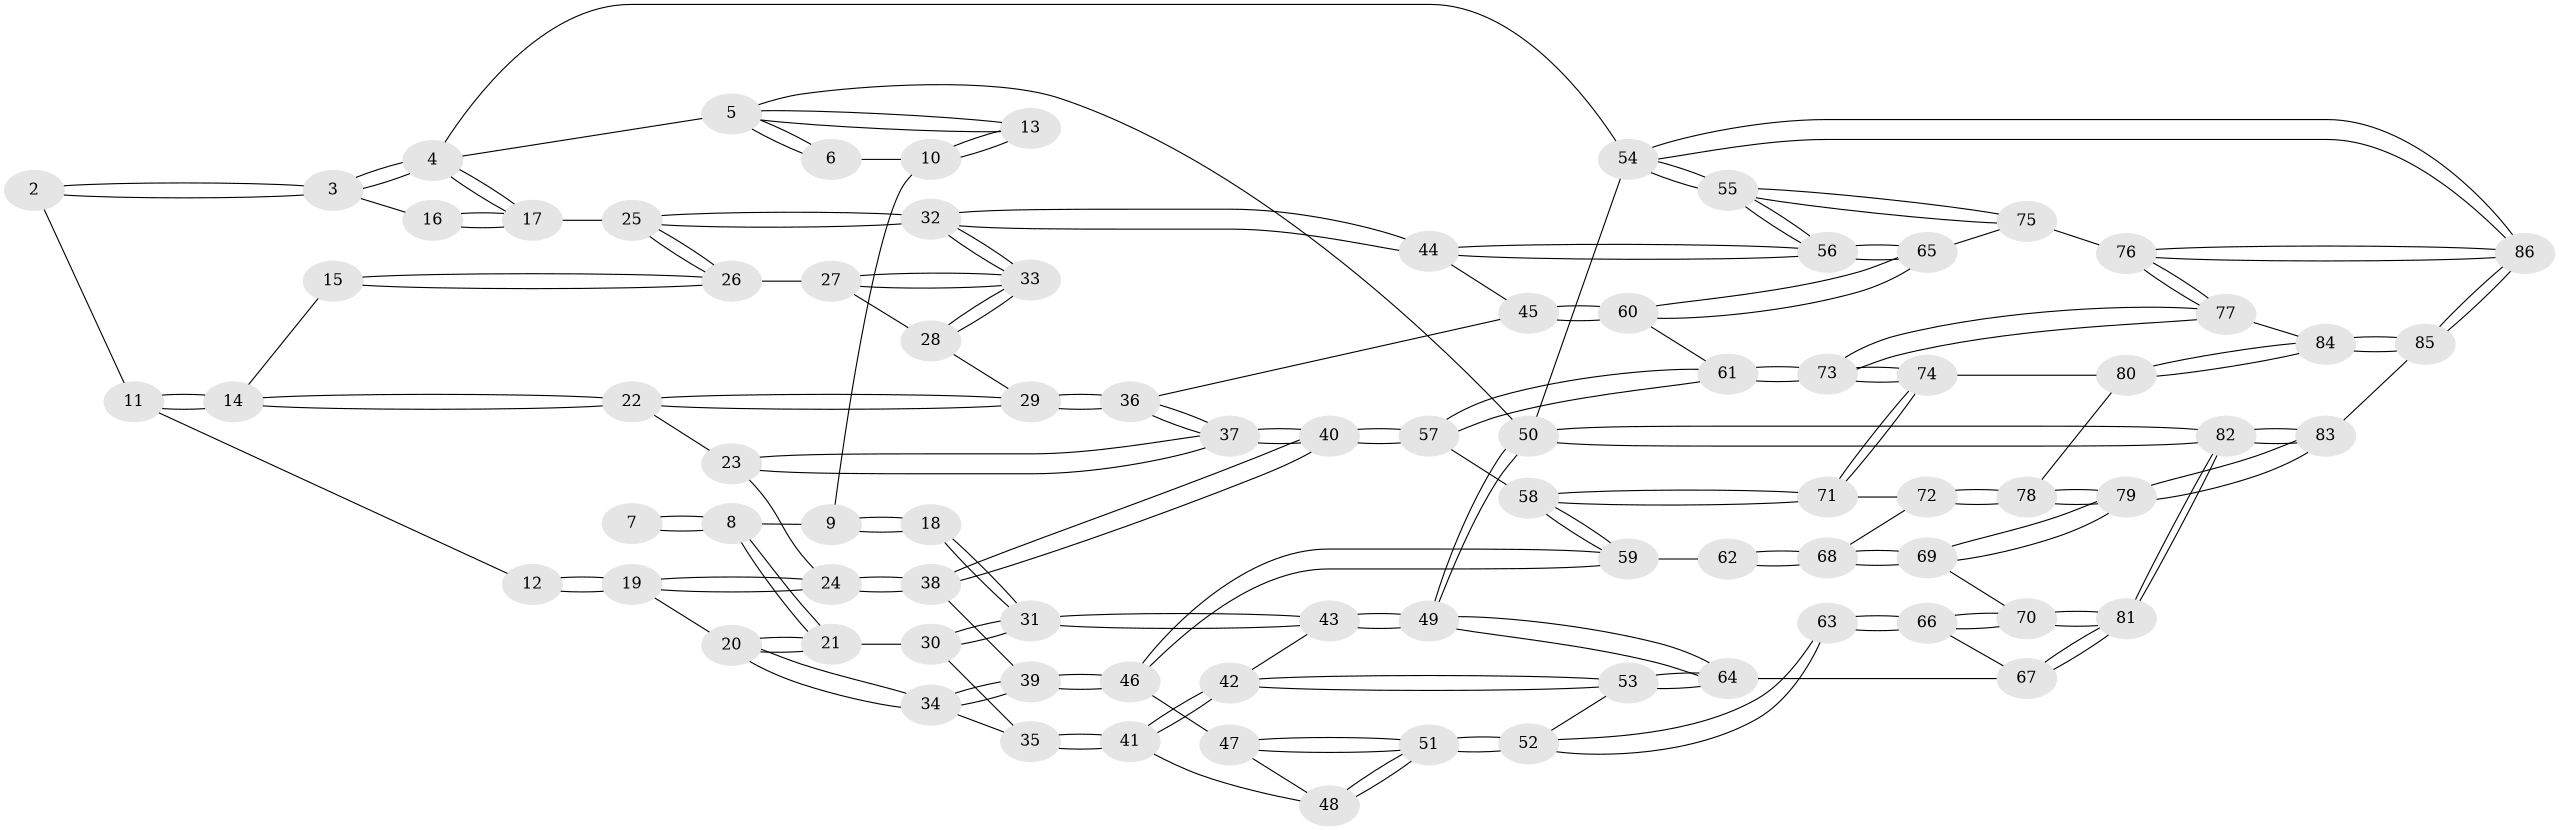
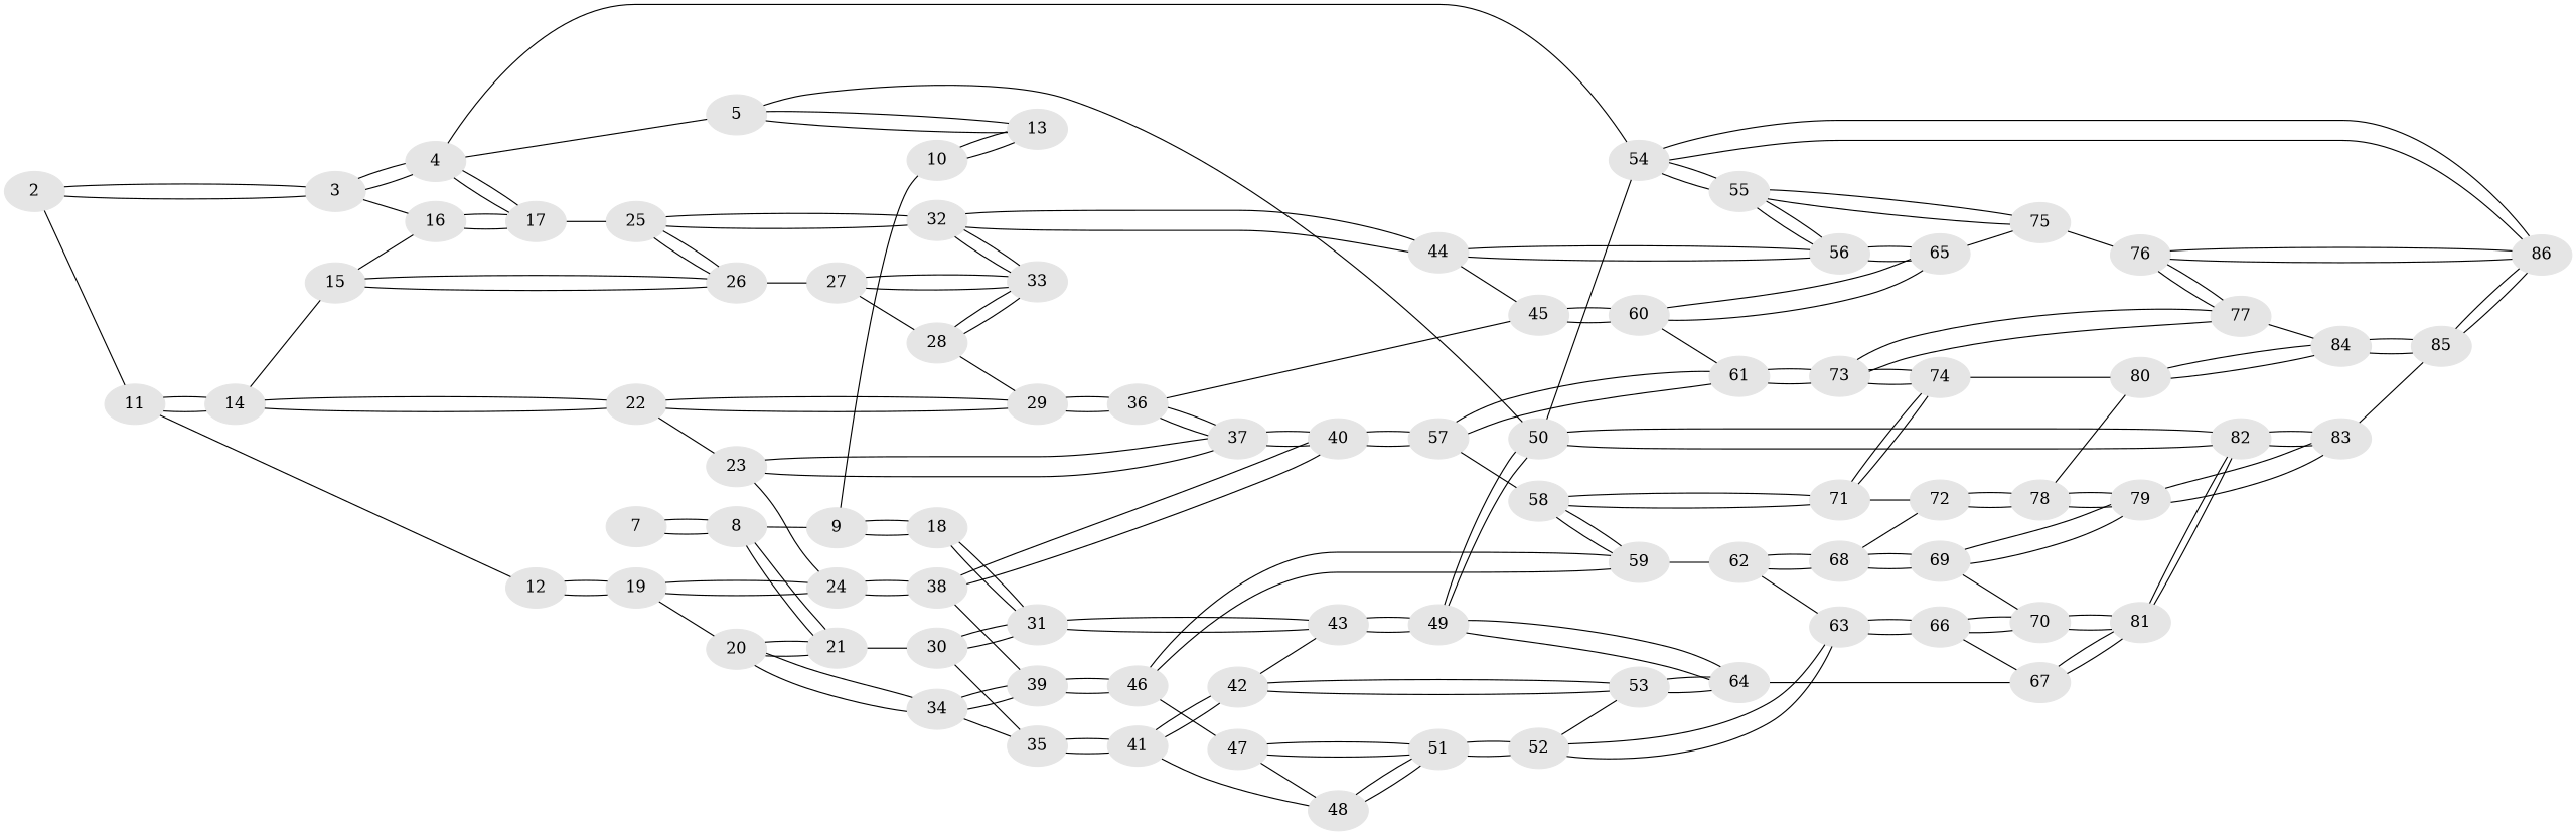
  graph {
    rankdir=LR
    node [color=gray90 style=filled]
    2
    3
    11
    7
    8
    4
    16
    12
    14
    5
    17
    54
-   6
    13
    50
    25
    55
    86
    10
    82
    9
    21
    19
    18
    30
    31
    15
    22
    20
    24
    26
    23
    29
    27
    32
    43
    34
    38
    35
    39
    37
    36
    40
    33
    44
    28
    45
    41
    49
    56
    46
    42
    48
    60
    57
    47
    59
    58
    61
    53
    51
    64
    65
    62
    52
    67
    83
    63
    66
    75
    76
    71
    73
    72
    74
    68
    77
    69
    70
    81
    79
    78
    80
    84
    85
    2 -- 3
    2 -- 3
    2 -- 11
    3 -- 4
    3 -- 4
    3 -- 16
    11 -- 12
    11 -- 14
    11 -- 14
    7 -- 8
    7 -- 8
    8 -- 9
    8 -- 21
    8 -- 21
    4 -- 5
    4 -- 17
    4 -- 17
    4 -- 54
    16 -- 17
    16 -- 17
    12 -- 19
    12 -- 19
    14 -- 15
    14 -- 22
    14 -- 22
-   5 -- 6
-   5 -- 6
    5 -- 13
    5 -- 13
    5 -- 50
    17 -- 25
    54 -- 55
    54 -- 55
    54 -- 86
    54 -- 86
-   6 -- 10
    50 -- 54
    50 -- 82
    50 -- 82
    25 -- 26
    25 -- 26
    25 -- 32
    25 -- 32
    55 -- 56
    55 -- 56
    55 -- 75
    55 -- 75
    10 -- 13
    10 -- 13
    82 -- 83
    82 -- 83
    9 -- 10
    9 -- 18
    9 -- 18
    21 -- 30
    19 -- 20
    19 -- 24
    19 -- 24
    18 -- 31
    18 -- 31
    30 -- 31
    30 -- 31
    30 -- 35
    31 -- 43
    31 -- 43
+   15 -- 16
    15 -- 26
    15 -- 26
    22 -- 23
    22 -- 29
    22 -- 29
    20 -- 21
    20 -- 21
    20 -- 34
    20 -- 34
    24 -- 38
    24 -- 38
    26 -- 27
    23 -- 24
    23 -- 37
    23 -- 37
    29 -- 36
    29 -- 36
    27 -- 33
    27 -- 33
    27 -- 28
    32 -- 33
    32 -- 33
    32 -- 44
    32 -- 44
    43 -- 49
    43 -- 49
    34 -- 35
    34 -- 39
    34 -- 39
    38 -- 39
    38 -- 40
    38 -- 40
    35 -- 41
    35 -- 41
    39 -- 46
    39 -- 46
    37 -- 40
    37 -- 40
    36 -- 37
    36 -- 37
    36 -- 45
    40 -- 57
    40 -- 57
    44 -- 45
    44 -- 56
    44 -- 56
    28 -- 29
    28 -- 33
    28 -- 33
    45 -- 60
    45 -- 60
    41 -- 42
    41 -- 42
    41 -- 48
    49 -- 50
    49 -- 50
    49 -- 64
    49 -- 64
    56 -- 65
    56 -- 65
    46 -- 47
    46 -- 59
    46 -- 59
    42 -- 43
    42 -- 53
    42 -- 53
    48 -- 51
    48 -- 51
    60 -- 61
    60 -- 65
    60 -- 65
    57 -- 58
    57 -- 61
    57 -- 61
    47 -- 48
    47 -- 51
    47 -- 51
    59 -- 62
    58 -- 59
    58 -- 59
    58 -- 71
    58 -- 71
    61 -- 73
    61 -- 73
    53 -- 64
    53 -- 64
    51 -- 52
    51 -- 52
    64 -- 67
    65 -- 75
+   62 -- 63
    62 -- 68
    62 -- 68
    52 -- 53
    52 -- 63
    52 -- 63
    67 -- 81
    67 -- 81
    83 -- 85
    63 -- 66
    63 -- 66
    66 -- 67
    66 -- 70
    66 -- 70
    75 -- 76
    76 -- 86
    76 -- 86
    76 -- 77
    76 -- 77
    71 -- 72
    71 -- 74
    71 -- 74
    73 -- 74
    73 -- 74
    73 -- 77
    73 -- 77
    72 -- 78
    72 -- 78
    74 -- 80
    68 -- 72
    68 -- 69
    68 -- 69
    77 -- 84
    69 -- 70
    69 -- 79
    69 -- 79
    70 -- 81
    70 -- 81
    81 -- 82
    81 -- 82
    79 -- 83
    79 -- 83
    78 -- 79
    78 -- 79
    78 -- 80
    80 -- 84
    80 -- 84
    84 -- 85
    84 -- 85
    85 -- 86
    85 -- 86
  }
